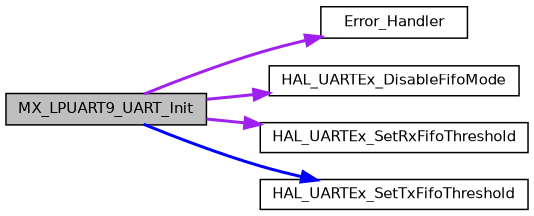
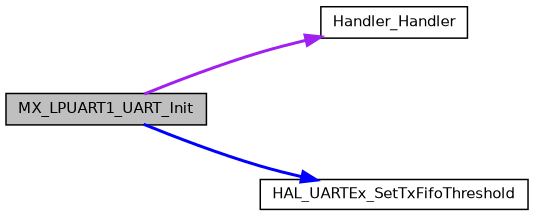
  digraph {
    rankdir=LR
    node [color=black fillcolor=white fontname=Helvetica fontsize=10 shape=record style=filled]
    edge [color=purple fontname=Helvetica fontsize=10 labelfontname=Helvetica labelfontsize=10 style=bold]
-   n1 [fillcolor=grey75 fontcolor=black height=0.2 label=MX_LPUART9_UART_Init width=0.4]
-   n2 [height=0.2 label=Error_Handler width=0.4]
-   n3 [height=0.2 label=HAL_UARTEx_DisableFifoMode width=0.4]
-   n4 [height=0.2 label=HAL_UARTEx_SetRxFifoThreshold width=0.4]
+   n1 [fillcolor=grey75 fontcolor=black height=0.2 label=MX_LPUART1_UART_Init width=0.4]
+   n2 [height=0.2 label=Handler_Handler width=0.4]
    n5 [height=0.2 label=HAL_UARTEx_SetTxFifoThreshold width=0.4]
    n1 -> n2
-   n1 -> n3
-   n1 -> n4
    n1 -> n5 [color=blue]
  }
